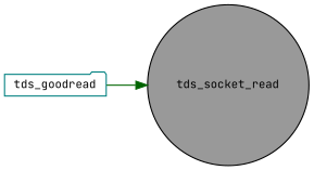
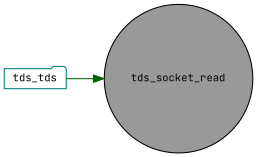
  digraph {
    rankdir=RL
    fontname="JetBrains Mono"
    node [fontname="JetBrains Mono" fontsize=10 style=filled]
    n1 [color=black fillcolor=grey60 fontcolor=black height=0.2 label=tds_socket_read shape=circle width=0.4]
-   n2 [color=teal fillcolor=white height=0.2 label=tds_goodread shape=folder width=0.4]
+   n2 [color=teal fillcolor=white height=0.2 label=tds_tds shape=folder width=0.4]
    n1 -> n2 [color=darkgreen dir=back fontname="JetBrains Mono" fontsize=10 labelfontname=Helvetica labelfontsize=10 style=solid]
  }
